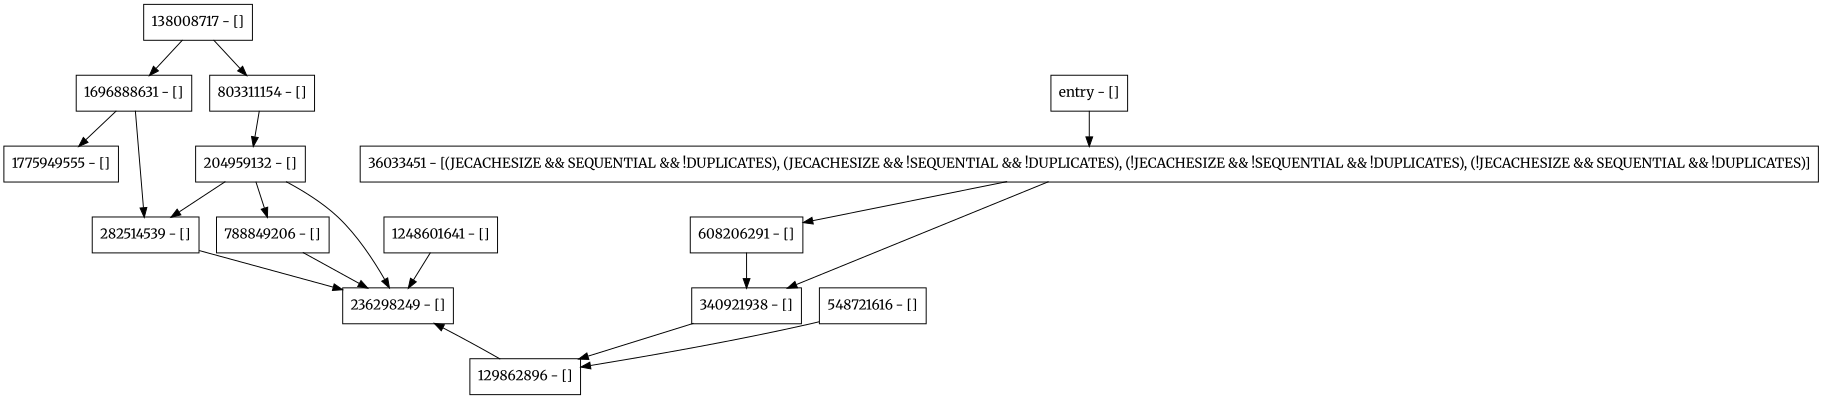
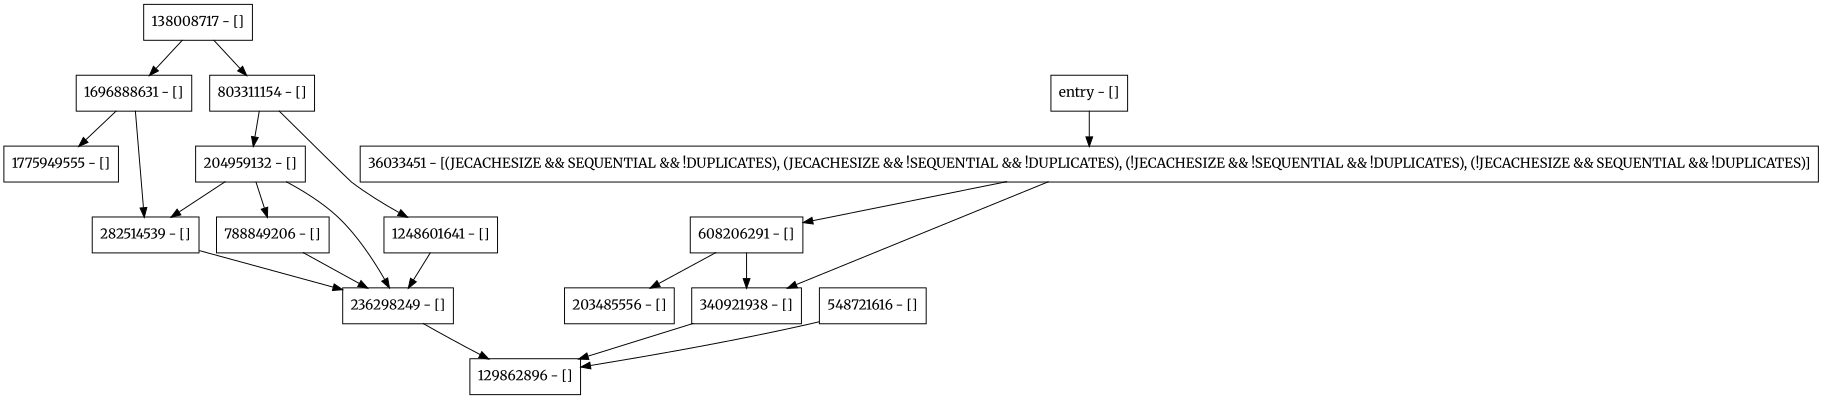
  digraph {
    fontname=Merriweather
    node [fontname=Merriweather shape=record]
    edge [fontname=Merriweather]
    n1 [label="138008717 - []"]
    n2 [label="803311154 - []"]
    n3 [label="1696888631 - []"]
    n4 [label="1248601641 - []"]
    n5 [label="204959132 - []"]
    n6 [label="282514539 - []"]
    n7 [label="1775949555 - []"]
    n8 [label="236298249 - []"]
    n9 [label="608206291 - []"]
+   n10 [label="203485556 - []"]
    n11 [label="340921938 - []"]
    n12 [label="129862896 - []"]
    n13 [label="788849206 - []"]
    n14 [label="548721616 - []"]
    n15 [label="entry - []"]
    n16 [label="36033451 - [(JECACHESIZE && SEQUENTIAL && !DUPLICATES), (JECACHESIZE && !SEQUENTIAL && !DUPLICATES), (!JECACHESIZE && !SEQUENTIAL && !DUPLICATES), (!JECACHESIZE && SEQUENTIAL && !DUPLICATES)]"]
    n1 -> n2
    n1 -> n3
+   n2 -> n4
    n2 -> n5
    n3 -> n6
    n3 -> n7
    n4 -> n8
    n5 -> n6
    n5 -> n8
    n5 -> n13
    n6 -> n8
+   n9 -> n10
    n9 -> n11
    n11 -> n12
-   n12 -> n8
+   n8 -> n12
    n13 -> n8
    n14 -> n12
    n15 -> n16
    n16 -> n9
    n16 -> n11
  }
